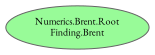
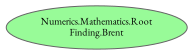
  digraph {
    rankdir=LR
    fontname="EB Garamond"
-   n1 [color=grey40 fillcolor=palegreen fontname="EB Garamond" fontsize=10 height=0.2 label="Numerics.Brent.Root\lFinding.Brent" shape=ellipse style=filled width=0.4]
+   n1 [color=grey40 fillcolor=palegreen fontname="EB Garamond" fontsize=10 height=0.2 label="Numerics.Mathematics.Root\lFinding.Brent" shape=ellipse style=filled width=0.4]
  }
